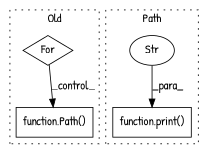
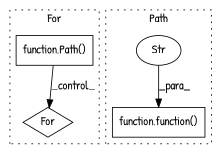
  digraph {
    fontname="Patrick Hand"
    node [a=75 fontname="Patrick Hand" shape=box]
    edge [fontname="Patrick Hand"]
    n1 [l="5,1" label="function.Path()" s="1096,1112"]
    n2 [a=107 l="4,10" label=For s="986,1017" shape=diamond]
-   n3 [l="6,1" label="function.print()" s="1144,1181"]
+   n3 [l="6,1" label="function.function()" s="1144,1181"]
    n4 [a=66 l=31 label=Str s=1150 shape=ellipse]
    subgraph cluster_1 {
-     label=Old
+     label=For
      style=dotted
      n1
      n2
    }
    subgraph cluster_2 {
      label=Path
      style=dotted
      n3
      n4
    }
-   n2 -> n1 [label=_control_]
+   n1 -> n2 [label=_control_]
    n4 -> n3 [label=_para_]
  }
